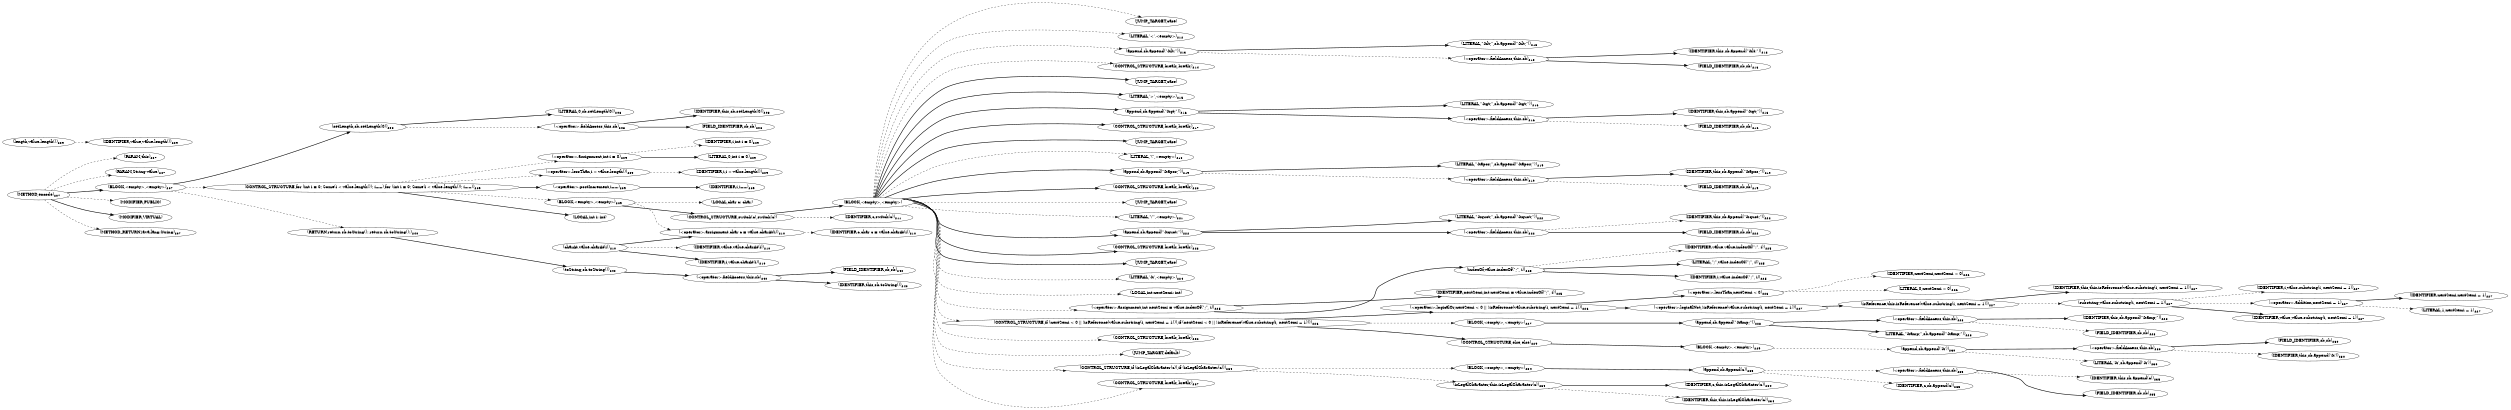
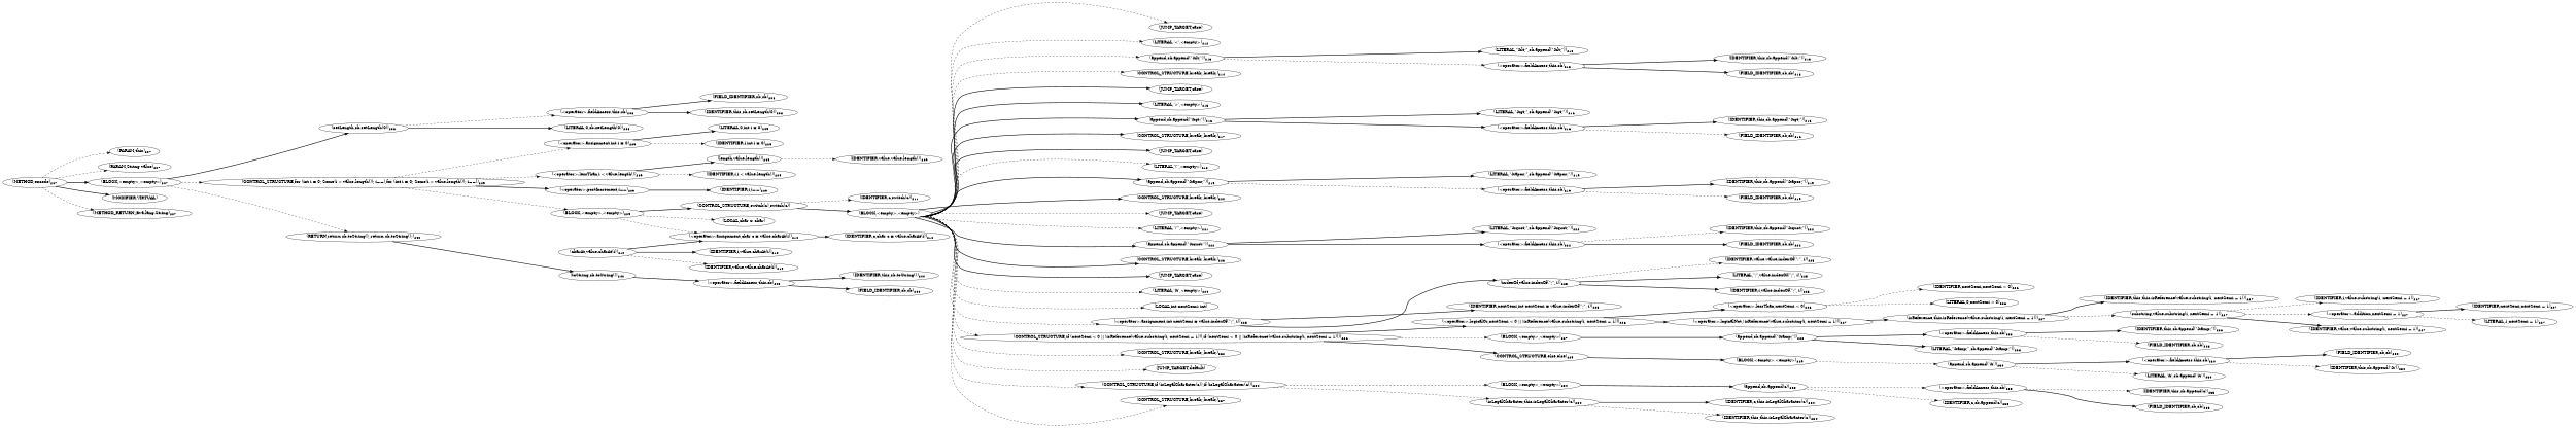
  digraph {
    rankdir=LR
    edge [style=bold]
    n1 [label=<(METHOD,encode)<SUB>207</SUB>>]
    n2 [label=<(PARAM,this)<SUB>207</SUB>>]
    n3 [label=<(PARAM,String value)<SUB>207</SUB>>]
    n4 [label=<(BLOCK,&lt;empty&gt;,&lt;empty&gt;)<SUB>207</SUB>>]
-   n5 [label=<(MODIFIER,PUBLIC)>]
    n6 [label=<(MODIFIER,VIRTUAL)>]
    n7 [label=<(METHOD_RETURN,java.lang.String)<SUB>207</SUB>>]
    n8 [label=<(setLength,sb.setLength(0))<SUB>208</SUB>>]
    n9 [label=<(CONTROL_STRUCTURE,for (int i = 0; Some(i &lt; value.length()); i++),for (int i = 0; Some(i &lt; value.length()); i++))<SUB>209</SUB>>]
    n10 [label=<(RETURN,return sb.toString();,return sb.toString();)<SUB>240</SUB>>]
    n11 [label=<(&lt;operator&gt;.fieldAccess,this.sb)<SUB>208</SUB>>]
    n12 [label=<(LITERAL,0,sb.setLength(0))<SUB>208</SUB>>]
-   n13 [label=<(LOCAL,int i: int)>]
    n14 [label=<(&lt;operator&gt;.assignment,int i = 0)<SUB>209</SUB>>]
    n15 [label=<(&lt;operator&gt;.lessThan,i &lt; value.length())<SUB>209</SUB>>]
    n16 [label=<(&lt;operator&gt;.postIncrement,i++)<SUB>209</SUB>>]
    n17 [label=<(BLOCK,&lt;empty&gt;,&lt;empty&gt;)<SUB>209</SUB>>]
    n18 [label=<(toString,sb.toString())<SUB>240</SUB>>]
    n19 [label=<(IDENTIFIER,this,sb.setLength(0))<SUB>208</SUB>>]
    n20 [label=<(FIELD_IDENTIFIER,sb,sb)<SUB>208</SUB>>]
    n21 [label=<(IDENTIFIER,i,int i = 0)<SUB>209</SUB>>]
    n22 [label=<(LITERAL,0,int i = 0)<SUB>209</SUB>>]
    n23 [label=<(IDENTIFIER,i,i &lt; value.length())<SUB>209</SUB>>]
    n24 [label=<(length,value.length())<SUB>209</SUB>>]
    n25 [label=<(IDENTIFIER,i,i++)<SUB>209</SUB>>]
    n26 [label=<(LOCAL,char c: char)>]
    n27 [label=<(&lt;operator&gt;.assignment,char c = value.charAt(i))<SUB>210</SUB>>]
    n28 [label=<(CONTROL_STRUCTURE,switch(c),switch(c))>]
    n29 [label=<(IDENTIFIER,value,value.length())<SUB>209</SUB>>]
    n30 [label=<(IDENTIFIER,c,char c = value.charAt(i))<SUB>210</SUB>>]
    n31 [label=<(IDENTIFIER,c,switch(c))<SUB>211</SUB>>]
    n32 [label=<(BLOCK,&lt;empty&gt;,&lt;empty&gt;)>]
    n33 [label=<(charAt,value.charAt(i))<SUB>210</SUB>>]
    n34 [label=<(IDENTIFIER,value,value.charAt(i))<SUB>210</SUB>>]
    n35 [label=<(IDENTIFIER,i,value.charAt(i))<SUB>210</SUB>>]
    n36 [label=<(JUMP_TARGET,case)>]
    n37 [label=<(LITERAL,'&lt;',&lt;empty&gt;)<SUB>212</SUB>>]
    n38 [label=<(append,sb.append(&quot;&amp;lt;&quot;))<SUB>213</SUB>>]
    n39 [label=<(CONTROL_STRUCTURE,break;,break;)<SUB>214</SUB>>]
    n40 [label=<(JUMP_TARGET,case)>]
    n41 [label=<(LITERAL,'&gt;',&lt;empty&gt;)<SUB>215</SUB>>]
    n42 [label=<(append,sb.append(&quot;&amp;gt;&quot;))<SUB>216</SUB>>]
    n43 [label=<(CONTROL_STRUCTURE,break;,break;)<SUB>217</SUB>>]
    n44 [label=<(JUMP_TARGET,case)>]
    n45 [label=<(LITERAL,'\'',&lt;empty&gt;)<SUB>218</SUB>>]
    n46 [label=<(append,sb.append(&quot;&amp;apos;&quot;))<SUB>219</SUB>>]
    n47 [label=<(CONTROL_STRUCTURE,break;,break;)<SUB>220</SUB>>]
    n48 [label=<(JUMP_TARGET,case)>]
    n49 [label=<(LITERAL,'\&quot;',&lt;empty&gt;)<SUB>221</SUB>>]
    n50 [label=<(append,sb.append(&quot;&amp;quot;&quot;))<SUB>222</SUB>>]
    n51 [label=<(CONTROL_STRUCTURE,break;,break;)<SUB>223</SUB>>]
    n52 [label=<(JUMP_TARGET,case)>]
    n53 [label=<(LITERAL,'&amp;',&lt;empty&gt;)<SUB>224</SUB>>]
    n54 [label=<(LOCAL,int nextSemi: int)>]
    n55 [label=<(&lt;operator&gt;.assignment,int nextSemi = value.indexOf(&quot;;&quot;, i))<SUB>225</SUB>>]
    n56 [label=<(CONTROL_STRUCTURE,if (nextSemi &lt; 0 || !isReference(value.substring(i, nextSemi + 1))),if (nextSemi &lt; 0 || !isReference(value.substring(i, nextSemi + 1))))<SUB>226</SUB>>]
    n57 [label=<(CONTROL_STRUCTURE,break;,break;)<SUB>232</SUB>>]
    n58 [label=<(JUMP_TARGET,default)>]
    n59 [label=<(CONTROL_STRUCTURE,if (isLegalCharacter(c)),if (isLegalCharacter(c)))<SUB>234</SUB>>]
    n60 [label=<(CONTROL_STRUCTURE,break;,break;)<SUB>237</SUB>>]
    n61 [label=<(&lt;operator&gt;.fieldAccess,this.sb)<SUB>213</SUB>>]
    n62 [label=<(LITERAL,&quot;&amp;lt;&quot;,sb.append(&quot;&amp;lt;&quot;))<SUB>213</SUB>>]
    n63 [label=<(&lt;operator&gt;.fieldAccess,this.sb)<SUB>216</SUB>>]
    n64 [label=<(LITERAL,&quot;&amp;gt;&quot;,sb.append(&quot;&amp;gt;&quot;))<SUB>216</SUB>>]
    n65 [label=<(&lt;operator&gt;.fieldAccess,this.sb)<SUB>219</SUB>>]
    n66 [label=<(LITERAL,&quot;&amp;apos;&quot;,sb.append(&quot;&amp;apos;&quot;))<SUB>219</SUB>>]
    n67 [label=<(&lt;operator&gt;.fieldAccess,this.sb)<SUB>222</SUB>>]
    n68 [label=<(LITERAL,&quot;&amp;quot;&quot;,sb.append(&quot;&amp;quot;&quot;))<SUB>222</SUB>>]
    n69 [label=<(IDENTIFIER,nextSemi,int nextSemi = value.indexOf(&quot;;&quot;, i))<SUB>225</SUB>>]
    n70 [label=<(indexOf,value.indexOf(&quot;;&quot;, i))<SUB>225</SUB>>]
    n71 [label=<(&lt;operator&gt;.logicalOr,nextSemi &lt; 0 || !isReference(value.substring(i, nextSemi + 1)))<SUB>226</SUB>>]
    n72 [label=<(BLOCK,&lt;empty&gt;,&lt;empty&gt;)<SUB>227</SUB>>]
    n73 [label=<(CONTROL_STRUCTURE,else,else)<SUB>229</SUB>>]
    n74 [label=<(isLegalCharacter,this.isLegalCharacter(c))<SUB>234</SUB>>]
    n75 [label=<(BLOCK,&lt;empty&gt;,&lt;empty&gt;)<SUB>234</SUB>>]
    n76 [label=<(IDENTIFIER,this,sb.append(&quot;&amp;lt;&quot;))<SUB>213</SUB>>]
    n77 [label=<(FIELD_IDENTIFIER,sb,sb)<SUB>213</SUB>>]
    n78 [label=<(IDENTIFIER,this,sb.append(&quot;&amp;gt;&quot;))<SUB>216</SUB>>]
    n79 [label=<(FIELD_IDENTIFIER,sb,sb)<SUB>216</SUB>>]
    n80 [label=<(IDENTIFIER,this,sb.append(&quot;&amp;apos;&quot;))<SUB>219</SUB>>]
    n81 [label=<(FIELD_IDENTIFIER,sb,sb)<SUB>219</SUB>>]
    n82 [label=<(IDENTIFIER,this,sb.append(&quot;&amp;quot;&quot;))<SUB>222</SUB>>]
    n83 [label=<(FIELD_IDENTIFIER,sb,sb)<SUB>222</SUB>>]
    n84 [label=<(IDENTIFIER,value,value.indexOf(&quot;;&quot;, i))<SUB>225</SUB>>]
    n85 [label=<(LITERAL,&quot;;&quot;,value.indexOf(&quot;;&quot;, i))<SUB>225</SUB>>]
    n86 [label=<(IDENTIFIER,i,value.indexOf(&quot;;&quot;, i))<SUB>225</SUB>>]
    n87 [label=<(&lt;operator&gt;.lessThan,nextSemi &lt; 0)<SUB>226</SUB>>]
    n88 [label=<(&lt;operator&gt;.logicalNot,!isReference(value.substring(i, nextSemi + 1)))<SUB>227</SUB>>]
    n89 [label=<(append,sb.append(&quot;&amp;amp;&quot;))<SUB>228</SUB>>]
    n90 [label=<(BLOCK,&lt;empty&gt;,&lt;empty&gt;)<SUB>229</SUB>>]
    n91 [label=<(IDENTIFIER,nextSemi,nextSemi &lt; 0)<SUB>226</SUB>>]
    n92 [label=<(LITERAL,0,nextSemi &lt; 0)<SUB>226</SUB>>]
    n93 [label=<(isReference,this.isReference(value.substring(i, nextSemi + 1)))<SUB>227</SUB>>]
    n94 [label=<(IDENTIFIER,this,this.isReference(value.substring(i, nextSemi + 1)))<SUB>227</SUB>>]
    n95 [label=<(substring,value.substring(i, nextSemi + 1))<SUB>227</SUB>>]
    n96 [label=<(IDENTIFIER,value,value.substring(i, nextSemi + 1))<SUB>227</SUB>>]
    n97 [label=<(IDENTIFIER,i,value.substring(i, nextSemi + 1))<SUB>227</SUB>>]
    n98 [label=<(&lt;operator&gt;.addition,nextSemi + 1)<SUB>227</SUB>>]
    n99 [label=<(IDENTIFIER,nextSemi,nextSemi + 1)<SUB>227</SUB>>]
    n100 [label=<(LITERAL,1,nextSemi + 1)<SUB>227</SUB>>]
    n101 [label=<(&lt;operator&gt;.fieldAccess,this.sb)<SUB>228</SUB>>]
    n102 [label=<(LITERAL,&quot;&amp;amp;&quot;,sb.append(&quot;&amp;amp;&quot;))<SUB>228</SUB>>]
    n103 [label=<(IDENTIFIER,this,sb.append(&quot;&amp;amp;&quot;))<SUB>228</SUB>>]
    n104 [label=<(FIELD_IDENTIFIER,sb,sb)<SUB>228</SUB>>]
    n105 [label=<(append,sb.append('&amp;'))<SUB>230</SUB>>]
    n106 [label=<(&lt;operator&gt;.fieldAccess,this.sb)<SUB>230</SUB>>]
    n107 [label=<(LITERAL,'&amp;',sb.append('&amp;'))<SUB>230</SUB>>]
    n108 [label=<(IDENTIFIER,this,sb.append('&amp;'))<SUB>230</SUB>>]
    n109 [label=<(FIELD_IDENTIFIER,sb,sb)<SUB>230</SUB>>]
    n110 [label=<(IDENTIFIER,this,this.isLegalCharacter(c))<SUB>234</SUB>>]
    n111 [label=<(IDENTIFIER,c,this.isLegalCharacter(c))<SUB>234</SUB>>]
    n112 [label=<(append,sb.append(c))<SUB>235</SUB>>]
    n113 [label=<(&lt;operator&gt;.fieldAccess,this.sb)<SUB>235</SUB>>]
    n114 [label=<(IDENTIFIER,c,sb.append(c))<SUB>235</SUB>>]
    n115 [label=<(IDENTIFIER,this,sb.append(c))<SUB>235</SUB>>]
    n116 [label=<(FIELD_IDENTIFIER,sb,sb)<SUB>235</SUB>>]
    n117 [label=<(&lt;operator&gt;.fieldAccess,this.sb)<SUB>240</SUB>>]
    n118 [label=<(IDENTIFIER,this,sb.toString())<SUB>240</SUB>>]
    n119 [label=<(FIELD_IDENTIFIER,sb,sb)<SUB>240</SUB>>]
    n1 -> n2 [style=dashed]
    n1 -> n3 [style=dashed]
    n1 -> n4
-   n1 -> n5 [style=dashed]
    n1 -> n6
    n1 -> n7 [style=dashed]
    n4 -> n8
    n4 -> n9 [style=dashed]
    n4 -> n10 [style=dashed]
    n8 -> n11 [style=dashed]
    n8 -> n12
-   n9 -> n13
    n9 -> n14 [style=dashed]
    n9 -> n15 [style=dashed]
    n9 -> n16
    n9 -> n17 [style=dashed]
    n10 -> n18
    n11 -> n19
    n11 -> n20
    n14 -> n21 [style=dashed]
    n14 -> n22
    n15 -> n23 [style=dashed]
+   n15 -> n24
    n16 -> n25
    n17 -> n26 [style=dashed]
    n17 -> n27 [style=dashed]
    n17 -> n28
    n18 -> n117
    n24 -> n29 [style=dashed]
-   n27 -> n30 [style=dashed]
+   n27 -> n30
    n28 -> n31 [style=dashed]
    n28 -> n32
    n32 -> n36 [style=dashed]
    n32 -> n37 [style=dashed]
    n32 -> n38 [style=dashed]
    n32 -> n39 [style=dashed]
    n32 -> n40
    n32 -> n41
    n32 -> n42
    n32 -> n43
    n32 -> n44
    n32 -> n45 [style=dashed]
    n32 -> n46
    n32 -> n47
    n32 -> n48 [style=dashed]
    n32 -> n49 [style=dashed]
    n32 -> n50
    n32 -> n51
    n32 -> n52
    n32 -> n53 [style=dashed]
    n32 -> n54 [style=dashed]
    n32 -> n55 [style=dashed]
    n32 -> n56 [style=dashed]
    n32 -> n57 [style=dashed]
    n32 -> n58 [style=dashed]
    n32 -> n59 [style=dashed]
    n32 -> n60 [style=dashed]
    n33 -> n27
    n33 -> n34 [style=dashed]
    n33 -> n35
    n38 -> n61 [style=dashed]
    n38 -> n62
    n42 -> n63
    n42 -> n64
    n46 -> n65 [style=dashed]
    n46 -> n66
    n50 -> n67
    n50 -> n68
    n55 -> n69
    n55 -> n70
    n56 -> n71
    n56 -> n72 [style=dashed]
    n56 -> n73
    n59 -> n74 [style=dashed]
    n59 -> n75 [style=dashed]
    n61 -> n76
    n61 -> n77
    n63 -> n78
    n63 -> n79 [style=dashed]
    n65 -> n80
    n65 -> n81 [style=dashed]
    n67 -> n82 [style=dashed]
    n67 -> n83
    n70 -> n84 [style=dashed]
    n70 -> n85
    n70 -> n86
    n71 -> n87
    n71 -> n88
    n72 -> n89
    n73 -> n90
    n74 -> n110 [style=dashed]
    n74 -> n111
    n75 -> n112
    n87 -> n91 [style=dashed]
    n87 -> n92 [style=dashed]
    n88 -> n93
    n89 -> n101
    n89 -> n102
    n90 -> n105 [style=dashed]
    n93 -> n94
    n93 -> n95 [style=dashed]
    n95 -> n96
    n95 -> n97 [style=dashed]
    n95 -> n98 [style=dashed]
    n98 -> n99
    n98 -> n100 [style=dashed]
    n101 -> n103
    n101 -> n104 [style=dashed]
    n105 -> n106
    n105 -> n107 [style=dashed]
    n106 -> n108 [style=dashed]
    n106 -> n109
    n112 -> n113 [style=dashed]
    n112 -> n114 [style=dashed]
    n113 -> n115 [style=dashed]
    n113 -> n116
    n117 -> n118
    n117 -> n119
  }
